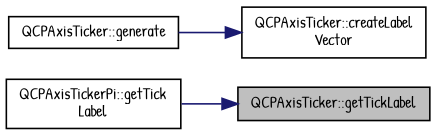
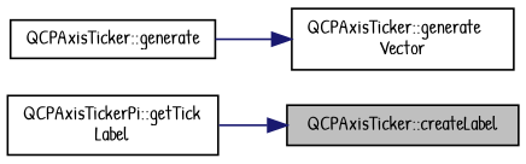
  digraph {
    fontname="Patrick Hand"
    rankdir=RL
    node [color=black fillcolor=white fontname="Patrick Hand" fontsize=10 shape=record style=filled]
    edge [color=midnightblue dir=back fontname="Patrick Hand" fontsize=10 labelfontname=Helvetica labelfontsize=10 style=solid]
-   n1 [fillcolor=grey75 fontcolor=black height=0.2 label="QCPAxisTicker::getTickLabel" width=0.4]
+   n1 [fillcolor=grey75 fontcolor=black height=0.2 label="QCPAxisTicker::createLabel" width=0.4]
    n2 [height=0.2 label="QCPAxisTickerPi::getTick\lLabel" width=0.4]
-   n3 [height=0.2 label="QCPAxisTicker::createLabel\lVector" width=0.4]
+   n3 [height=0.2 label="QCPAxisTicker::generate\lVector" width=0.4]
    n4 [height=0.2 label="QCPAxisTicker::generate" width=0.4]
    n1 -> n2
    n3 -> n4
  }
